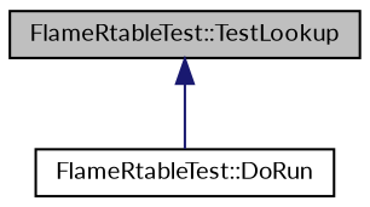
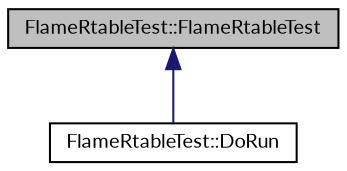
  digraph {
    rankdir=TB
    fontname=Lato
    node [color=black fontname=Lato fontsize=10 shape=record style=filled]
-   n1 [fillcolor=grey75 fontcolor=black height=0.2 label="FlameRtableTest::TestLookup" width=0.4]
+   n1 [fillcolor=grey75 fontcolor=black height=0.2 label="FlameRtableTest::FlameRtableTest" width=0.4]
    n2 [fillcolor=white height=0.2 label="FlameRtableTest::DoRun" width=0.4]
    n1 -> n2 [color=midnightblue dir=back fontname=Lato fontsize=10 labelfontname=Helvetica labelfontsize=10 style=solid]
  }
